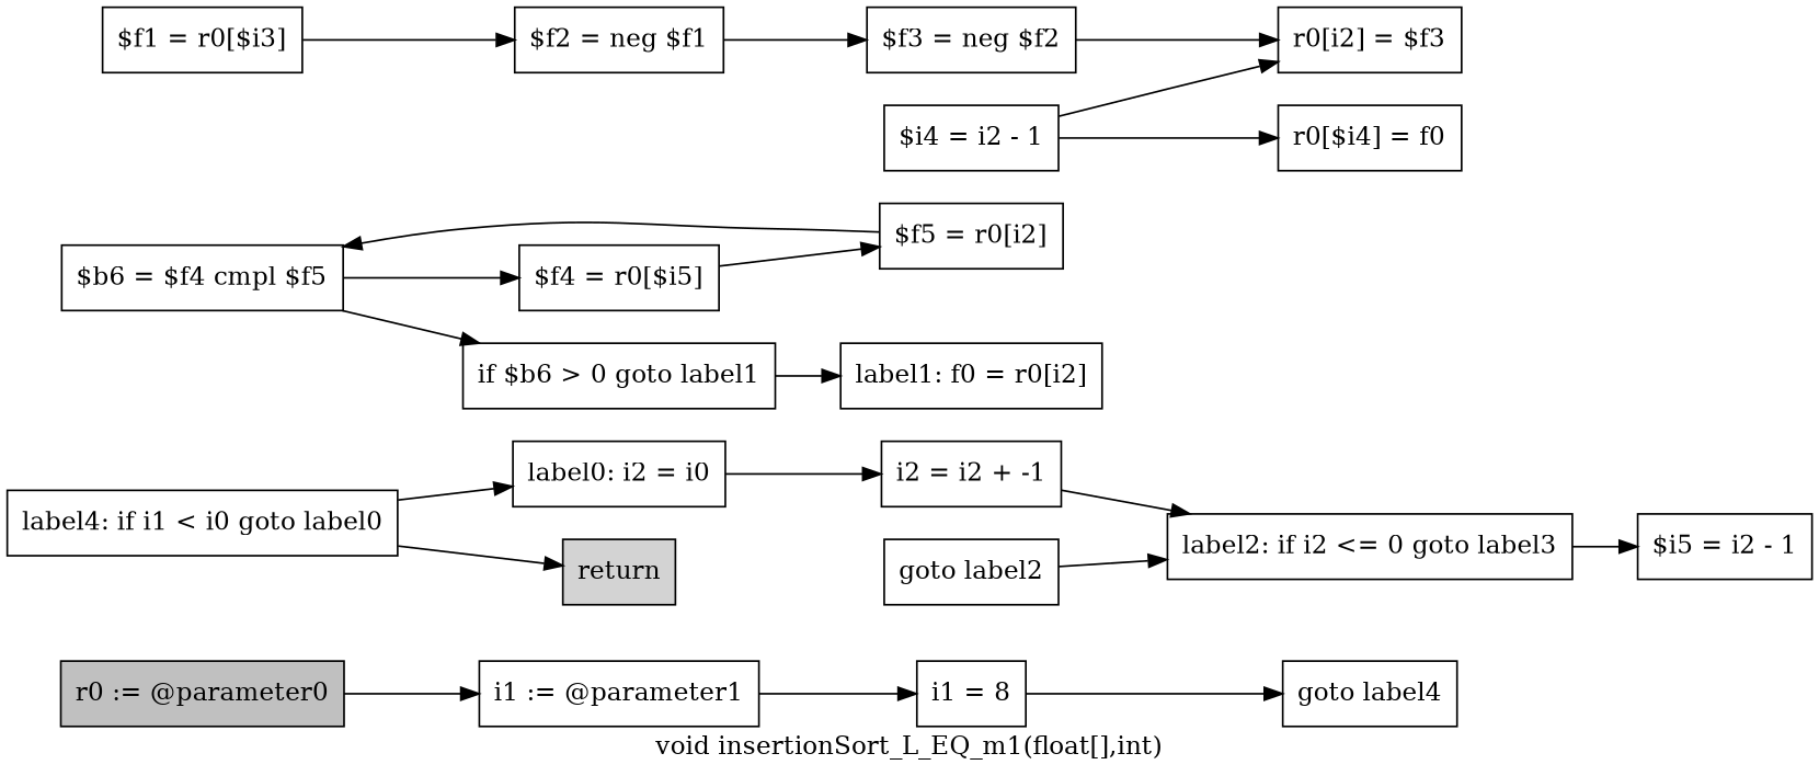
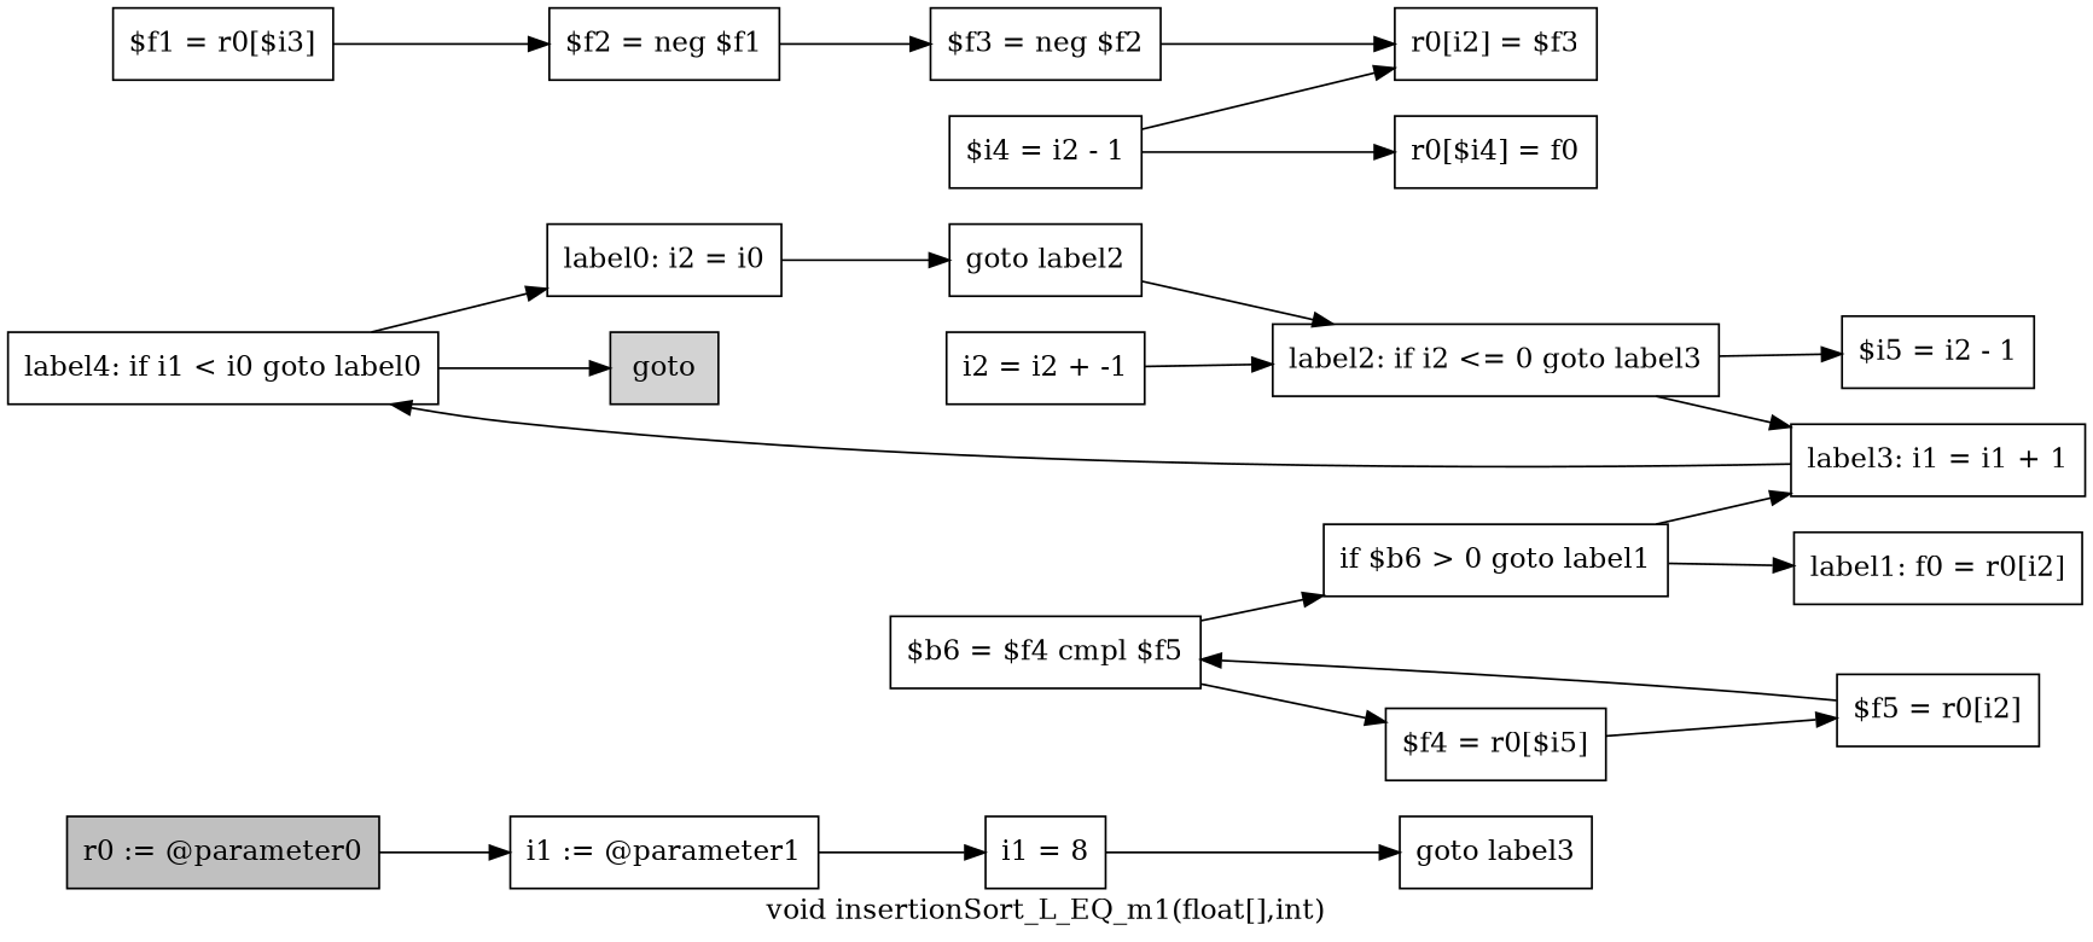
  digraph {
    label="void insertionSort_L_EQ_m1(float[],int)"
    rankdir=LR
    node [shape=box]
    n1 [fillcolor=gray label="r0 := @parameter0" style=filled]
    n2 [label="i1 := @parameter1"]
    n3 [label="i1 = 8"]
-   n4 [label="goto label4"]
+   n4 [label="goto label3"]
    n5 [label="label4: if i1 < i0 goto label0"]
    n6 [label="label0: i2 = i0"]
-   n7 [fillcolor=lightgray label=return style=filled]
+   n7 [fillcolor=lightgray label=goto style=filled]
    n8 [label="goto label2"]
    n9 [label="label2: if i2 <= 0 goto label3"]
    n10 [label="$i5 = i2 - 1"]
+   n11 [label="label3: i1 = i1 + 1"]
    n12 [label="label1: f0 = r0[i2]"]
    n13 [label="$f1 = r0[$i3]"]
    n14 [label="$f2 = neg $f1"]
    n15 [label="$f3 = neg $f2"]
    n16 [label="r0[i2] = $f3"]
    n17 [label="$i4 = i2 - 1"]
    n18 [label="r0[$i4] = f0"]
    n19 [label="i2 = i2 + -1"]
    n20 [label="$f4 = r0[$i5]"]
    n21 [label="$f5 = r0[i2]"]
    n22 [label="$b6 = $f4 cmpl $f5"]
    n23 [label="if $b6 > 0 goto label1"]
    n1 -> n2
    n2 -> n3
    n3 -> n4
    n5 -> n6
    n5 -> n7
-   n6 -> n19
+   n6 -> n8
    n8 -> n9
    n9 -> n10
+   n9 -> n11
+   n11 -> n5
    n13 -> n14
    n14 -> n15
    n15 -> n16
    n17 -> n16
    n17 -> n18
    n19 -> n9
    n20 -> n21
    n21 -> n22
    n22 -> n20
    n22 -> n23
+   n23 -> n11
    n23 -> n12
  }
